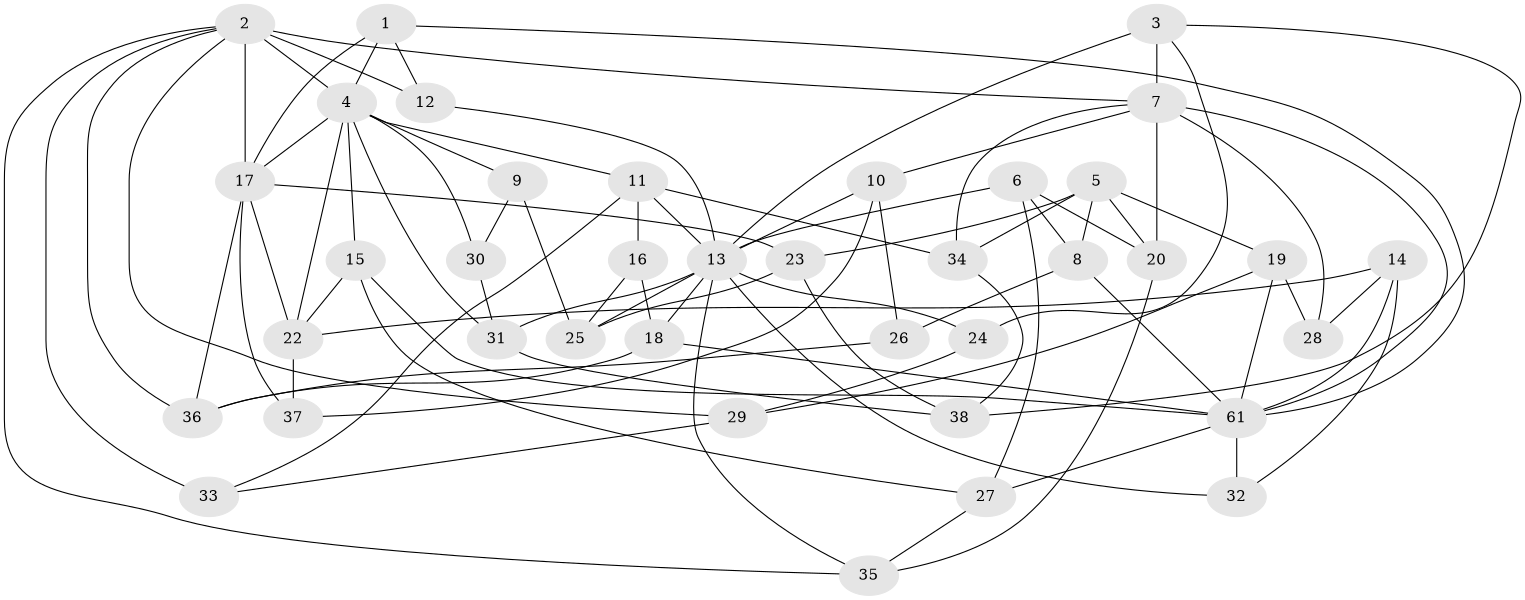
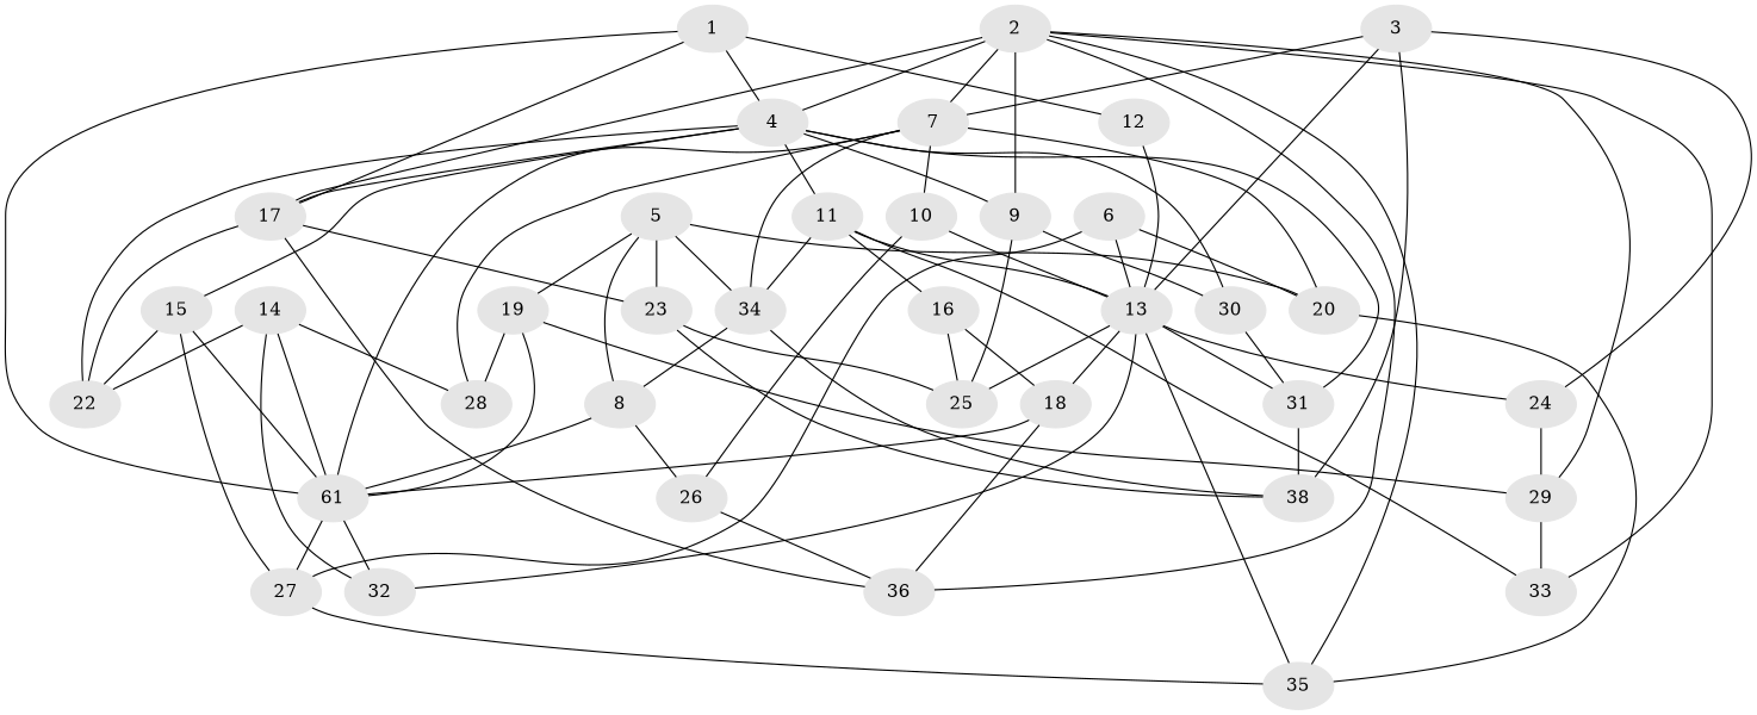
  graph {
    node [color=gray90 style=filled]
    edge [weight=1.0]
    1
    4
    12
    17
    n5 [label=61]
    9
    11
    15
    22
    30
    31
    13
    36
    23
-   37
    27
    32
    2
    7
    29
    33
    35
    20
    34
    10
    28
    3
    24
    38
    8
    26
    25
    18
    16
    5
    19
    6
    14
    1 -- 4
    1 -- 12
    1 -- 17
    1 -- n5
    4 -- 17 [weight=2.0]
    4 -- 9
    4 -- 11
    4 -- 15
    4 -- 22
    4 -- 30
    4 -- 31
    12 -- 13
    17 -- 22
    17 -- 36
    17 -- 23
-   17 -- 37
    n5 -- 27
    n5 -- 32 [weight=2.0]
    9 -- 30
    9 -- 25
    11 -- 13
    11 -- 33
    11 -- 34
    11 -- 16
    15 -- n5
    15 -- 22
    15 -- 27
-   22 -- 37
    30 -- 31
    31 -- 38
    13 -- 31
    13 -- 32
    13 -- 35
    13 -- 24 [weight=2.0]
    13 -- 25
    13 -- 18
    23 -- 38
    23 -- 25
    27 -- 35
    2 -- 4
-   2 -- 12 [weight=2.0]
+   2 -- 9 [weight=2.0]
    2 -- 17 [weight=2.0]
    2 -- 36
    2 -- 7 [weight=2.0]
    2 -- 29
    2 -- 33 [weight=2.0]
    2 -- 35
    7 -- n5
    7 -- 20
    7 -- 34
    7 -- 10
    7 -- 28 [weight=2.0]
    29 -- 33
    20 -- 35
    34 -- 38
    10 -- 13
-   10 -- 37
    10 -- 26
    3 -- 13
    3 -- 7 [weight=2.0]
    3 -- 24
    3 -- 38
    24 -- 29
    8 -- n5
    8 -- 26
    26 -- 36
    18 -- n5
    18 -- 36
    16 -- 25
    16 -- 18
    5 -- 23
    5 -- 20
    5 -- 34
    5 -- 8
    5 -- 19
    19 -- n5
    19 -- 29
    19 -- 28
    6 -- 13
    6 -- 27
    6 -- 20
-   6 -- 8
+   34 -- 8
    14 -- n5
    14 -- 22
    14 -- 32
    14 -- 28
  }
